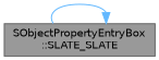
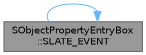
  digraph {
    rankdir=LR
-   n1 [color=gray40 fillcolor=grey60 fontcolor=black fontname=Helvetica fontsize=10 height=0.2 label="SObjectPropertyEntryBox\l::SLATE_SLATE" shape=box style=filled width=0.4]
+   n1 [color=gray40 fillcolor=grey60 fontcolor=black fontname=Helvetica fontsize=10 height=0.2 label="SObjectPropertyEntryBox\l::SLATE_EVENT" shape=box style=filled width=0.4]
    n1 -> n1 [color=steelblue1 fontname=Helvetica fontsize=10 labelfontname=Helvetica labelfontsize=10 style=solid]
  }
